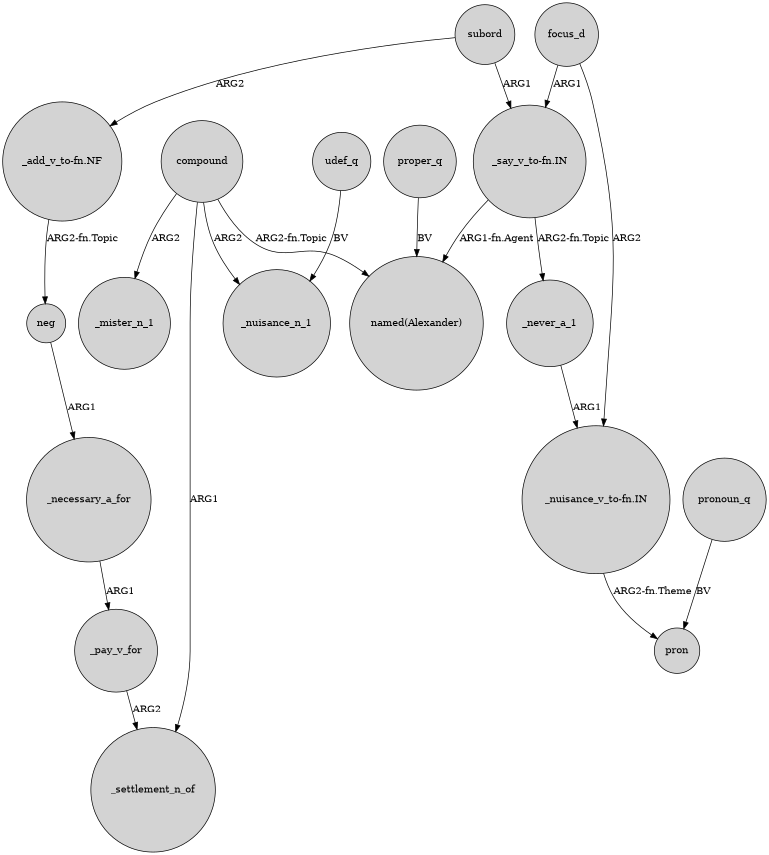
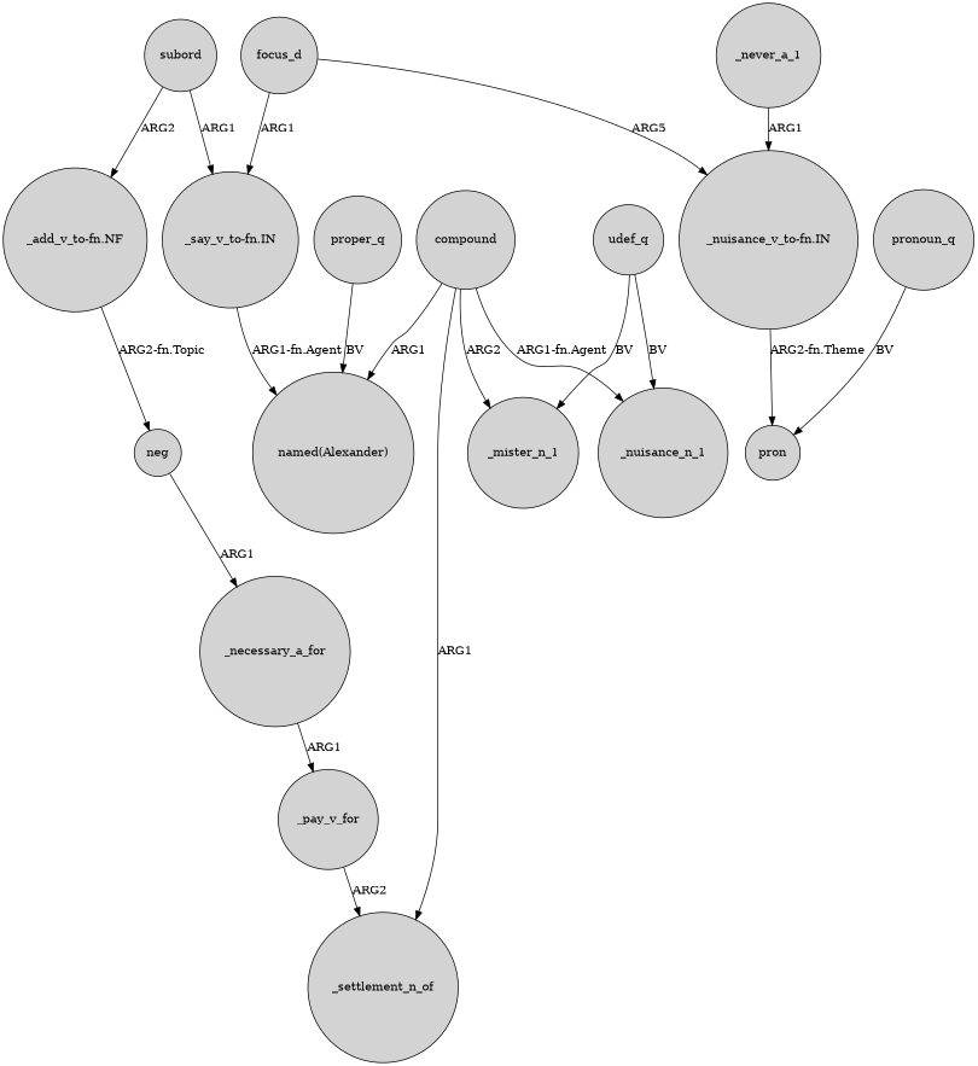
  digraph {
    node [shape=circle style=filled]
    subord
    "_add_v_to-fn.NF"
    "_say_v_to-fn.IN"
    neg
    "named(Alexander)"
    _never_a_1
    _necessary_a_for
    compound
    _settlement_n_of
    _mister_n_1
    _nuisance_n_1
    proper_q
    udef_q
    n14 [label="_nuisance_v_to-fn.IN"]
    focus_d
    pron
    _pay_v_for
    pronoun_q
    subord -> "_add_v_to-fn.NF" [label=ARG2]
    subord -> "_say_v_to-fn.IN" [label=ARG1]
    "_add_v_to-fn.NF" -> neg [label="ARG2-fn.Topic"]
    "_say_v_to-fn.IN" -> "named(Alexander)" [label="ARG1-fn.Agent"]
-   "_say_v_to-fn.IN" -> _never_a_1 [label="ARG2-fn.Topic"]
    neg -> _necessary_a_for [label=ARG1]
    _never_a_1 -> n14 [label=ARG1]
    _necessary_a_for -> _pay_v_for [label=ARG1]
-   compound -> "named(Alexander)" [label="ARG2-fn.Topic"]
+   compound -> "named(Alexander)" [label=ARG1]
    compound -> _settlement_n_of [label=ARG1]
    compound -> _mister_n_1 [label=ARG2]
-   compound -> _nuisance_n_1 [label=ARG2]
+   compound -> _nuisance_n_1 [label="ARG1-fn.Agent"]
    proper_q -> "named(Alexander)" [label=BV]
+   udef_q -> _mister_n_1 [label=BV]
    udef_q -> _nuisance_n_1 [label=BV]
    n14 -> pron [label="ARG2-fn.Theme"]
    focus_d -> "_say_v_to-fn.IN" [label=ARG1]
-   focus_d -> n14 [label=ARG2]
+   focus_d -> n14 [label=ARG5]
    _pay_v_for -> _settlement_n_of [label=ARG2]
    pronoun_q -> pron [label=BV]
  }
